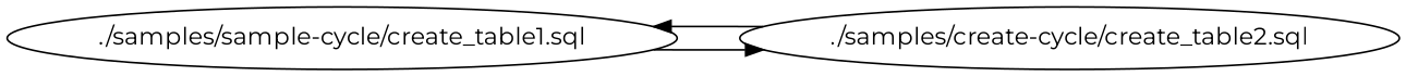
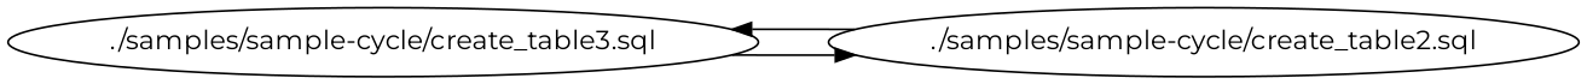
  digraph {
    rankdir=LR
    fontname=Montserrat
    node [fontname=Montserrat]
    edge [fontname=Montserrat]
-   n1 [label="./samples/sample-cycle/create_table1.sql"]
-   n2 [label="./samples/create-cycle/create_table2.sql"]
+   n1 [label="./samples/sample-cycle/create_table3.sql"]
+   n2 [label="./samples/sample-cycle/create_table2.sql"]
    n1 -> n2
    n2 -> n1
  }
